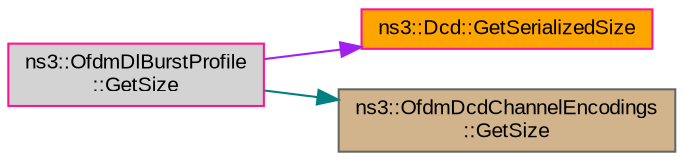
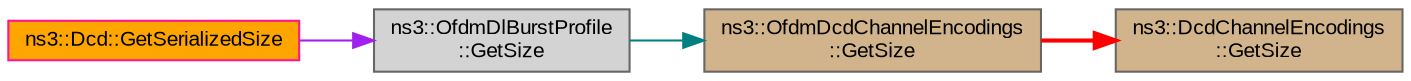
  digraph {
    fontname="Liberation Sans"
    rankdir=LR
    node [color=deeppink fillcolor=tan fontname="Liberation Sans" fontsize=10 shape=record style=filled]
    edge [fontname="Liberation Sans" fontsize=10 labelfontname=Helvetica labelfontsize=10 style=solid]
    n1 [fillcolor=orange fontcolor=black height=0.2 label="ns3::Dcd::GetSerializedSize" width=0.4]
-   n2 [fillcolor=lightgrey height=0.2 label="ns3::OfdmDlBurstProfile\l::GetSize" width=0.4]
+   n2 [color=gray40 fillcolor=lightgrey height=0.2 label="ns3::OfdmDlBurstProfile\l::GetSize" width=0.4]
    n3 [color=gray40 height=0.2 label="ns3::OfdmDcdChannelEncodings\l::GetSize" width=0.4]
-   n2 -> n1 [color=purple]
+   n4 [color=gray40 height=0.2 label="ns3::DcdChannelEncodings\l::GetSize" width=0.4]
+   n1 -> n2 [color=purple]
    n2 -> n3 [color=teal]
+   n3 -> n4 [color=red style=bold]
  }
